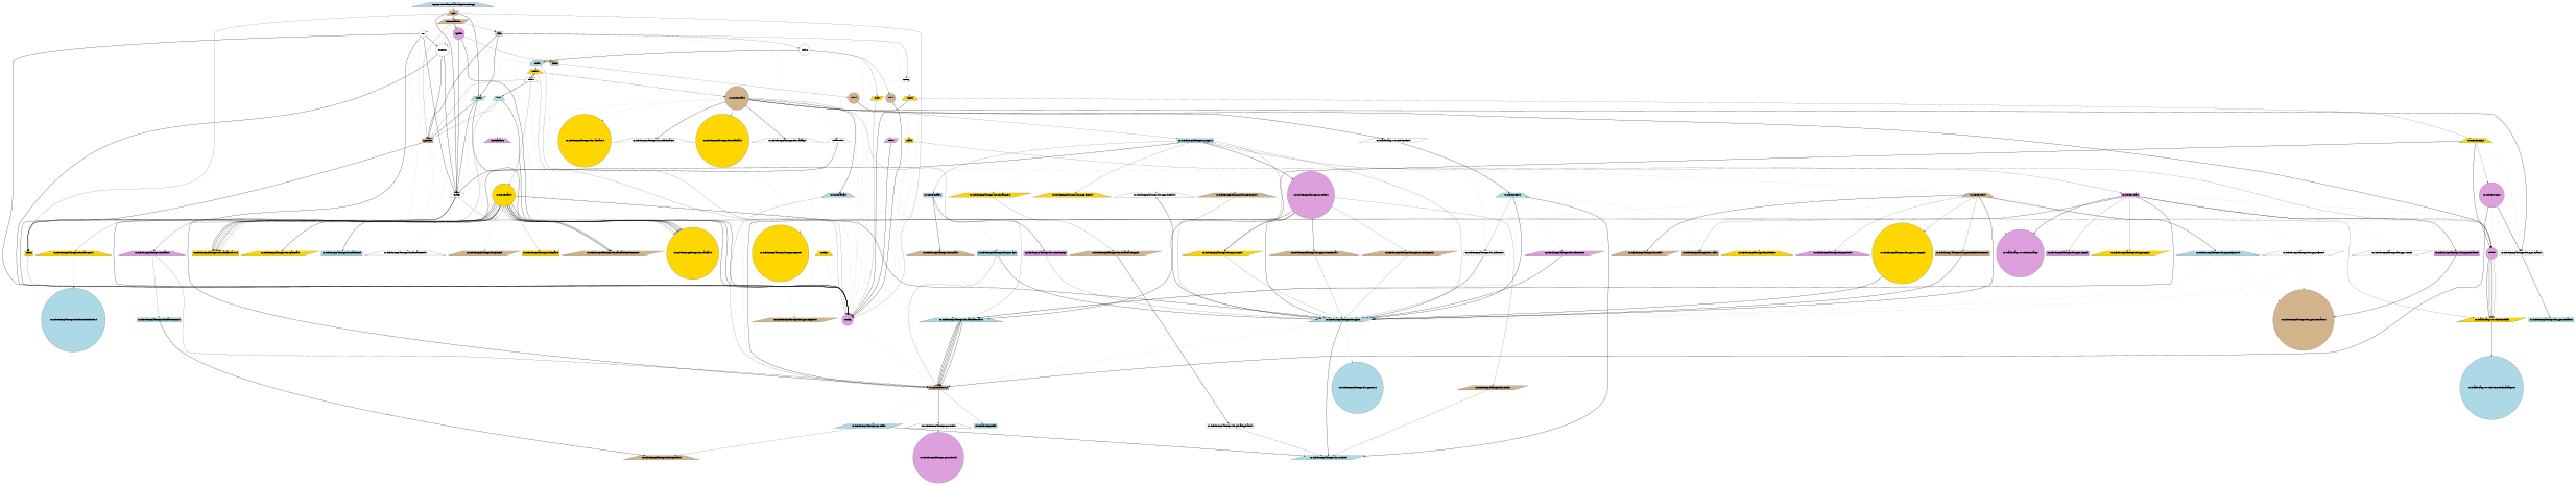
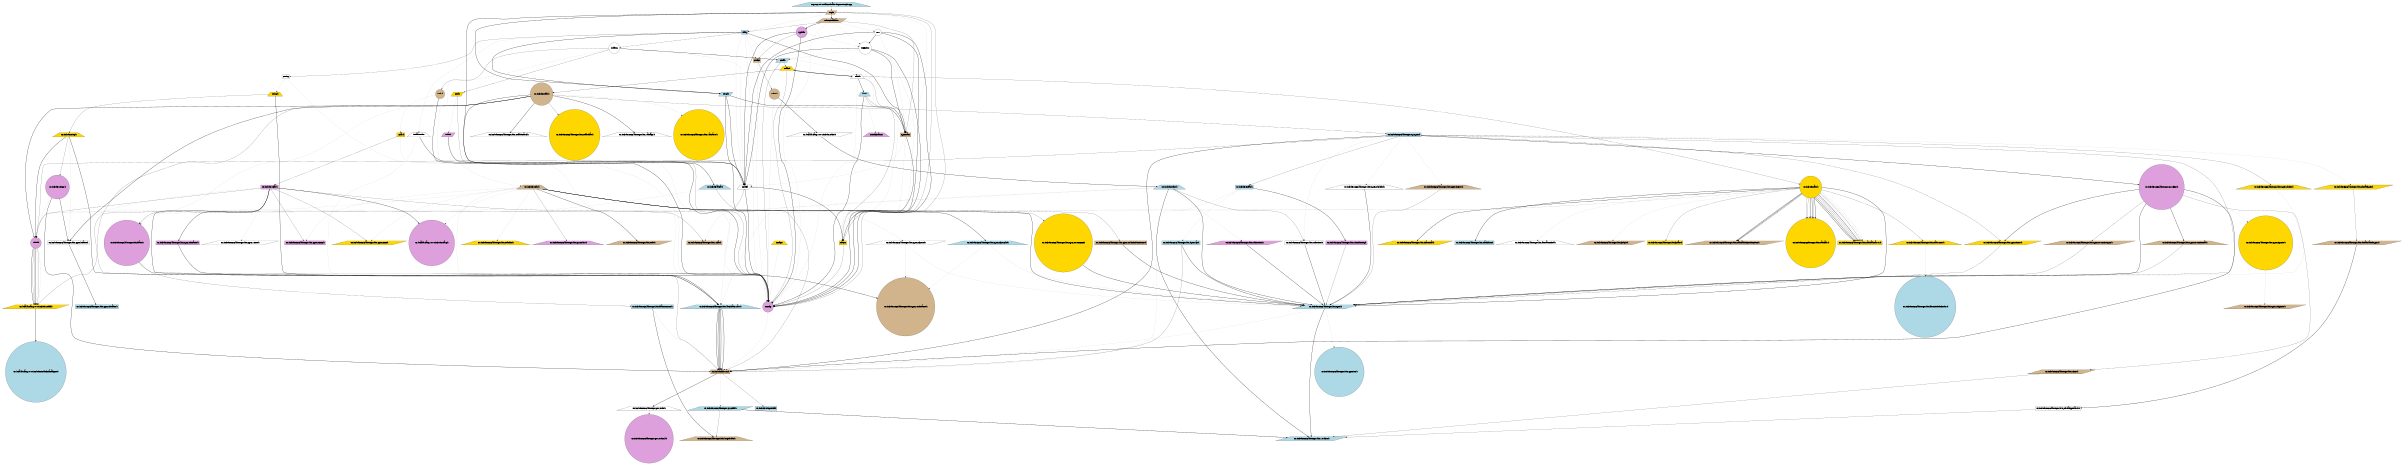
  digraph {
    node [fillcolor=tan shape=trapezium style=filled]
    edge [style=bold]
    n1 [label=tuple shape=parallelogram]
    n2 [fillcolor=plum label=__config shape=circle]
    n3 [fillcolor=lightblue label=__tuple shape=parallelogram]
    n4 [fillcolor=white label=cstddef shape=parallelogram]
    n5 [fillcolor=gold label=macros shape=box]
    n6 [label=type_traits shape=box]
    n7 [label=__functional_base shape=parallelogram]
    n8 [fillcolor=lightblue label=utility shape=box]
    n9 [label="usr/include/features.h" shape=box]
    n10 [fillcolor=gold label="usr/local/lib/clang/10.0.0/include/stddef.h" shape=parallelogram]
    n11 [fillcolor=plum label=typeinfo shape=circle]
    n12 [fillcolor=white label=exception shape=circle]
    n13 [fillcolor=white label=new shape=circle]
    n14 [label=cstdint shape=box]
    n15 [fillcolor=white label=initializer_list]
    n16 [fillcolor=white label=cstring shape=box]
    n17 [fillcolor=white label=__debug shape=circle]
    n18 [fillcolor=lightblue label="tmp/tmpw8iwRO.libcxx.header.deps/test_tuple.cpp"]
    n19 [fillcolor=lightblue label="usr/include/stdc-predef.h" shape=box]
    n20 [fillcolor=lightblue label="usr/include/x86_64-linux-gnu/sys/cdefs.h" shape=parallelogram]
    n21 [fillcolor=white label="usr/include/x86_64-linux-gnu/gnu/stubs.h"]
    n22 [fillcolor=lightblue label="usr/include/x86_64-linux-gnu/bits/wordsize.h" shape=parallelogram]
    n23 [label="usr/include/x86_64-linux-gnu/bits/long-double.h"]
    n24 [fillcolor=plum label="usr/include/x86_64-linux-gnu/gnu/stubs-64.h" shape=circle]
    n25 [fillcolor=lightblue label="usr/local/lib/clang/10.0.0/include/__stddef_max_align_t.h" shape=circle]
    n26 [fillcolor=gold label=__nullptr]
    n27 [fillcolor=lightblue label=cstdlib shape=parallelogram]
    n28 [label="stdint.h" shape=circle]
    n29 [fillcolor=gold label="stdlib.h"]
    n30 [label="usr/include/stdlib.h" shape=circle]
    n31 [fillcolor=white label="math.h"]
    n32 [fillcolor=lightblue label="usr/include/x86_64-linux-gnu/bits/libc-header-start.h"]
    n33 [fillcolor=plum label="stddef.h" shape=circle]
    n34 [fillcolor=white label="usr/include/x86_64-linux-gnu/bits/waitflags.h"]
    n35 [fillcolor=gold label="usr/include/x86_64-linux-gnu/bits/waitstatus.h" shape=circle]
-   n36 [fillcolor=plum label="usr/include/x86_64-linux-gnu/bits/floatn.h"]
+   n36 [fillcolor=plum label="usr/include/x86_64-linux-gnu/bits/floatn.h" shape=circle]
    n37 [fillcolor=white label="usr/include/x86_64-linux-gnu/bits/types/locale_t.h" shape=box]
    n38 [fillcolor=lightblue label="usr/include/x86_64-linux-gnu/sys/types.h" shape=box]
    n39 [fillcolor=lightblue label="usr/include/alloca.h"]
    n40 [fillcolor=white label="usr/include/x86_64-linux-gnu/bits/stdlib-bsearch.h"]
    n41 [fillcolor=gold label="usr/include/x86_64-linux-gnu/bits/stdlib-float.h" shape=circle]
    n42 [fillcolor=gold label="usr/include/math.h" shape=circle]
    n43 [fillcolor=lightblue label=limits]
    n44 [fillcolor=lightblue label="usr/include/x86_64-linux-gnu/bits/floatn-common.h" shape=box]
    n45 [fillcolor=lightblue label="usr/include/x86_64-linux-gnu/bits/types/__locale_t.h" shape=box]
    n46 [fillcolor=lightblue label="usr/include/x86_64-linux-gnu/bits/types.h" shape=parallelogram]
    n47 [fillcolor=gold label="usr/include/x86_64-linux-gnu/bits/types/clock_t.h"]
    n48 [fillcolor=white label="usr/include/x86_64-linux-gnu/bits/types/clockid_t.h"]
    n49 [fillcolor=gold label="usr/include/x86_64-linux-gnu/bits/types/time_t.h" shape=parallelogram]
    n50 [label="usr/include/x86_64-linux-gnu/bits/types/timer_t.h"]
    n51 [fillcolor=white label="usr/include/x86_64-linux-gnu/bits/stdint-intn.h" shape=box]
    n52 [fillcolor=lightblue label="usr/include/endian.h" shape=box]
    n53 [fillcolor=plum label="usr/include/x86_64-linux-gnu/sys/select.h" shape=circle]
    n54 [fillcolor=gold label="usr/include/x86_64-linux-gnu/bits/pthreadtypes.h" shape=parallelogram]
    n55 [fillcolor=lightblue label="usr/include/x86_64-linux-gnu/bits/typesizes.h" shape=circle]
-   n56 [label="usr/include/x86_64-linux-gnu/bits/endian.h"]
    n57 [fillcolor=lightblue label="usr/include/x86_64-linux-gnu/bits/byteswap.h" shape=box]
    n58 [fillcolor=plum label="usr/include/x86_64-linux-gnu/bits/uintn-identity.h" shape=box]
    n59 [label="usr/include/x86_64-linux-gnu/bits/select.h" shape=parallelogram]
    n60 [fillcolor=gold label="usr/include/x86_64-linux-gnu/bits/types/sigset_t.h" shape=circle]
    n61 [label="usr/include/x86_64-linux-gnu/bits/types/struct_timeval.h"]
    n62 [label="usr/include/x86_64-linux-gnu/bits/types/struct_timespec.h" shape=parallelogram]
    n63 [label="usr/include/x86_64-linux-gnu/bits/thread-shared-types.h" shape=parallelogram]
    n64 [label="usr/include/x86_64-linux-gnu/bits/types/__sigset_t.h" shape=parallelogram]
    n65 [fillcolor=white label="usr/include/x86_64-linux-gnu/bits/pthreadtypes-arch.h" shape=box]
    n66 [fillcolor=gold label="usr/include/x86_64-linux-gnu/bits/math-vector.h"]
    n67 [fillcolor=white label="usr/include/x86_64-linux-gnu/bits/flt-eval-method.h"]
    n68 [label="usr/include/x86_64-linux-gnu/bits/fp-logb.h" shape=parallelogram]
    n69 [fillcolor=gold label="usr/include/x86_64-linux-gnu/bits/fp-fast.h" shape=box]
    n70 [label="usr/include/x86_64-linux-gnu/bits/mathcalls-helper-functions.h" shape=parallelogram]
    n71 [fillcolor=gold label="usr/include/x86_66-linux-gnu/bits/mathcalls.h" shape=circle]
    n72 [fillcolor=gold label="usr/include/x86_64-linux-gnu/bits/mathcalls-narrow.h" shape=box]
    n73 [fillcolor=gold label="usr/include/x86_64-linux-gnu/bits/iscanonical.h" shape=parallelogram]
    n74 [fillcolor=lightblue label="usr/include/x86_64-linux-gnu/bits/mathinline.h" shape=box]
    n75 [fillcolor=plum label=__undef_macros]
    n76 [fillcolor=lightblue label="usr/include/x86_64-linux-gnu/bits/libm-simd-decl-stubs.h" shape=circle]
    n77 [fillcolor=white label="usr/local/lib/clang/10.0.0/include/stdint.h" shape=parallelogram]
    n78 [fillcolor=lightblue label="usr/include/stdint.h"]
    n79 [label="usr/include/x86_64-linux-gnu/bits/wchar.h" shape=box]
    n80 [fillcolor=plum label="usr/include/x86_64-linux-gnu/bits/stdint-uintn.h" shape=parallelogram]
    n81 [fillcolor=gold label="string.h"]
    n82 [label=iosfwd shape=circle]
    n83 [fillcolor=gold label=cstdio shape=parallelogram]
    n84 [fillcolor=gold label="usr/include/string.h"]
    n85 [fillcolor=plum label="usr/include/strings.h" shape=circle]
    n86 [fillcolor=gold label="wchar.h" shape=box]
    n87 [fillcolor=plum label="stdio.h" shape=parallelogram]
    n88 [fillcolor=plum label="usr/include/wchar.h" shape=box]
    n89 [fillcolor=plum label="usr/local/lib/clang/10.0.0/include/stdarg.h" shape=circle]
    n90 [fillcolor=white label="usr/include/x86_64-linux-gnu/bits/types/wint_t.h" shape=parallelogram]
    n91 [fillcolor=plum label="usr/include/x86_64-linux-gnu/bits/types/mbstate_t.h" shape=box]
    n92 [fillcolor=plum label="usr/include/x86_64-linux-gnu/bits/types/__FILE.h" shape=box]
    n93 [fillcolor=gold label="usr/include/x86_64-linux-gnu/bits/types/FILE.h" shape=parallelogram]
    n94 [label="usr/include/x86_64-linux-gnu/bits/types/__mbstate_t.h" shape=circle]
    n95 [label="usr/include/stdio.h"]
    n96 [fillcolor=white label="usr/include/x86_64-linux-gnu/bits/types/__fpos_t.h" shape=parallelogram]
    n97 [fillcolor=lightblue label="usr/include/x86_64-linux-gnu/bits/types/__fpos64_t.h"]
    n98 [fillcolor=gold label="usr/include/x86_64-linux-gnu/bits/types/struct_FILE.h" shape=circle]
    n99 [label="usr/include/x86_64-linux-gnu/bits/types/cookie_io_functions_t.h" shape=box]
    n100 [fillcolor=gold label="usr/include/x86_64-linux-gnu/bits/stdio_lim.h"]
    n101 [fillcolor=plum label="usr/include/x86_64-linux-gnu/bits/sys_errlist.h"]
    n102 [label="usr/include/x86_64-linux-gnu/bits/stdio.h" shape=parallelogram]
    n1 -> n2 [style=solid]
    n1 -> n3
    n1 -> n4
    n1 -> n5 [style=solid]
    n1 -> n6 [style=dotted]
    n1 -> n7
    n1 -> n8 [style=dotted]
    n2 -> n9 [style=dotted]
    n3 -> n2
    n3 -> n4
    n3 -> n6
    n4 -> n2
    n4 -> n5
    n4 -> n10 [style=solid]
    n5 -> n2 [style=solid]
    n6 -> n2
    n6 -> n4 [style=dotted]
    n6 -> n5 [style=dotted]
    n7 -> n2 [style=dotted]
    n7 -> n6 [style=solid]
    n7 -> n8 [style=solid]
    n7 -> n11
    n7 -> n12 [style=dotted]
    n7 -> n13 [style=dotted]
    n8 -> n2 [style=dotted]
    n8 -> n3
    n8 -> n4 [style=dotted]
    n8 -> n5 [style=dotted]
    n8 -> n6
    n8 -> n14 [style=dotted]
    n8 -> n15 [style=dotted]
    n8 -> n16 [style=solid]
    n8 -> n17 [style=solid]
    n9 -> n19 [style=solid]
    n9 -> n20 [style=dotted]
    n9 -> n21
    n10 -> n25
    n11 -> n2
    n11 -> n4
    n11 -> n12 [style=dotted]
    n11 -> n14 [style=solid]
    n12 -> n2
    n12 -> n4
    n12 -> n5 [style=dotted]
    n12 -> n6
    n12 -> n27 [style=dotted]
    n13 -> n2
    n13 -> n4
    n13 -> n5
    n13 -> n6 [style=dotted]
    n13 -> n12
    n14 -> n2 [style=dotted]
    n14 -> n28 [style=solid]
    n15 -> n2 [style=dotted]
    n15 -> n4
    n16 -> n2 [style=dotted]
    n16 -> n81 [style=dotted]
    n17 -> n2 [style=dotted]
    n17 -> n4 [style=dotted]
    n17 -> n27
    n17 -> n82 [style=solid]
    n17 -> n83 [style=solid]
    n18 -> n1 [style=solid]
    n20 -> n22
    n20 -> n23 [style=solid]
    n21 -> n24 [style=solid]
    n26 -> n2 [style=dotted]
    n27 -> n2 [style=solid]
    n27 -> n29 [style=solid]
    n28 -> n2 [style=dotted]
    n28 -> n77
    n29 -> n2 [style=solid]
    n29 -> n30 [style=solid]
    n29 -> n30 [style=dotted]
    n29 -> n31
    n30 -> n32 [style=solid]
    n30 -> n33
    n30 -> n34
    n30 -> n35 [style=dotted]
    n30 -> n36 [style=dotted]
    n30 -> n37
    n30 -> n38 [style=solid]
    n30 -> n39
    n30 -> n40
    n30 -> n41 [style=solid]
    n31 -> n2 [style=dotted]
    n31 -> n6 [style=solid]
    n31 -> n29
    n31 -> n42 [style=solid]
    n31 -> n43
    n32 -> n9
    n32 -> n9
    n32 -> n9
    n32 -> n9
    n32 -> n9 [style=dotted]
    n32 -> n9
    n33 -> n10
    n33 -> n10 [style=solid]
    n33 -> n10 [style=solid]
    n33 -> n10
    n33 -> n10 [style=dotted]
    n33 -> n10 [style=solid]
    n33 -> n10 [style=dotted]
    n36 -> n9 [style=solid]
    n36 -> n44 [style=solid]
    n37 -> n45
    n38 -> n9
    n38 -> n33 [style=solid]
    n38 -> n46 [style=solid]
    n38 -> n47 [style=solid]
    n38 -> n48 [style=dotted]
    n38 -> n49 [style=solid]
    n38 -> n50 [style=dotted]
    n38 -> n51 [style=dotted]
    n38 -> n52 [style=solid]
    n38 -> n53
    n38 -> n54 [style=dotted]
    n39 -> n9 [style=solid]
    n39 -> n33 [style=dotted]
    n42 -> n32 [style=dotted]
    n42 -> n36 [style=dotted]
    n42 -> n46
    n42 -> n66 [style=solid]
    n42 -> n67 [style=dotted]
    n42 -> n68 [style=dotted]
    n42 -> n69 [style=solid]
    n42 -> n70
    n42 -> n70
    n42 -> n70 [style=solid]
    n42 -> n71 [style=solid]
    n42 -> n71 [style=solid]
    n42 -> n71 [style=dotted]
    n42 -> n71
    n42 -> n71
    n42 -> n71 [style=solid]
    n42 -> n71
    n42 -> n72
    n42 -> n72
    n42 -> n72 [style=solid]
    n42 -> n72 [style=solid]
    n42 -> n72
    n42 -> n72 [style=dotted]
    n42 -> n72 [style=solid]
    n42 -> n72 [style=dotted]
    n42 -> n72 [style=dotted]
    n42 -> n73
    n42 -> n74
    n43 -> n2
    n43 -> n5 [style=solid]
    n43 -> n6 [style=solid]
    n43 -> n75 [style=dotted]
    n44 -> n9 [style=dotted]
    n44 -> n23
    n46 -> n9 [style=dotted]
    n46 -> n22
    n46 -> n55 [style=dotted]
    n47 -> n46 [style=dotted]
    n48 -> n46
    n49 -> n46 [style=solid]
    n50 -> n46 [style=solid]
    n51 -> n46
    n52 -> n9 [style=dotted]
-   n52 -> n56
    n52 -> n57 [style=dotted]
    n52 -> n58
    n53 -> n9
    n53 -> n46
    n53 -> n49
    n53 -> n59 [style=solid]
    n53 -> n60 [style=dotted]
    n53 -> n61
    n53 -> n62 [style=solid]
    n54 -> n63 [style=solid]
    n57 -> n9 [style=solid]
    n57 -> n46
    n58 -> n46 [style=solid]
    n59 -> n22 [style=solid]
    n60 -> n64 [style=dotted]
    n61 -> n46 [style=solid]
    n62 -> n46 [style=solid]
    n63 -> n65
    n65 -> n22 [style=solid]
    n66 -> n76 [style=dotted]
    n77 -> n78
    n78 -> n22
    n78 -> n32 [style=dotted]
    n78 -> n46
    n78 -> n51 [style=solid]
    n78 -> n79 [style=dotted]
    n78 -> n80 [style=dotted]
    n80 -> n46
    n81 -> n2
    n81 -> n84 [style=solid]
    n82 -> n2
    n82 -> n86 [style=dotted]
    n83 -> n2 [style=solid]
    n83 -> n87 [style=dotted]
    n84 -> n32
    n84 -> n33
    n84 -> n37 [style=dotted]
    n84 -> n85 [style=solid]
    n85 -> n9
    n85 -> n33 [style=dotted]
    n85 -> n37
    n86 -> n2 [style=dotted]
    n86 -> n88 [style=solid]
    n87 -> n2
    n87 -> n95 [style=dotted]
    n88 -> n32
    n88 -> n33 [style=solid]
    n88 -> n36 [style=solid]
    n88 -> n37 [style=dotted]
    n88 -> n79 [style=solid]
    n88 -> n89
    n88 -> n90 [style=dotted]
    n88 -> n91
    n88 -> n92 [style=solid]
    n88 -> n93 [style=solid]
    n91 -> n94
    n95 -> n32 [style=dotted]
    n95 -> n33 [style=dotted]
    n95 -> n46
    n95 -> n89 [style=dotted]
    n95 -> n92 [style=dotted]
    n95 -> n93 [style=dotted]
    n95 -> n96 [style=dotted]
    n95 -> n97
    n95 -> n98 [style=solid]
    n95 -> n99 [style=solid]
    n95 -> n100 [style=dotted]
    n95 -> n101 [style=solid]
    n95 -> n102
    n96 -> n46 [style=dotted]
    n96 -> n94 [style=dotted]
    n97 -> n46 [style=dotted]
    n97 -> n94 [style=dotted]
    n98 -> n46
    n99 -> n46
  }
